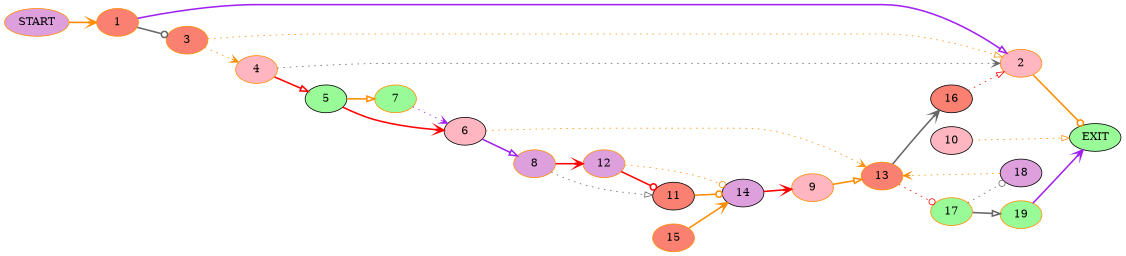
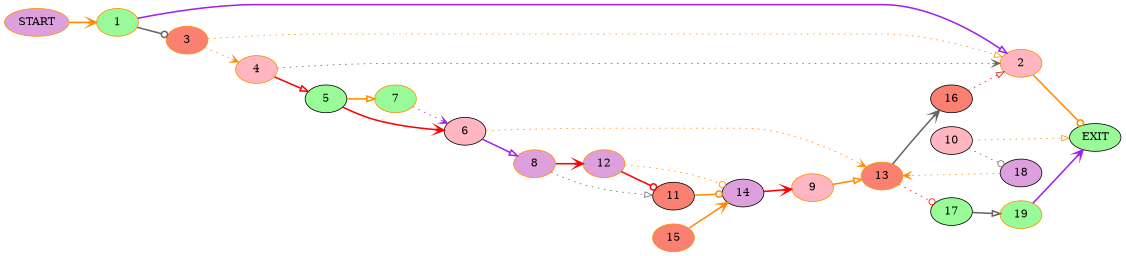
  digraph {
    rankdir=LR
    node [color=darkorange fillcolor=salmon style=filled]
    edge [arrowhead=vee color=darkorange style=bold]
    n1 [fillcolor=plum label=START]
-   1
+   1 [fillcolor=palegreen]
    2 [fillcolor=lightpink]
    3
    n5 [color=black fillcolor=palegreen label=EXIT]
    4 [fillcolor=lightpink]
    5 [color=black fillcolor=palegreen]
    6 [color=black fillcolor=lightpink]
    7 [fillcolor=palegreen]
    8 [fillcolor=plum]
    13
    11 [color=black]
    12 [fillcolor=plum]
    9 [fillcolor=lightpink]
    10 [color=black fillcolor=lightpink]
    14 [color=black fillcolor=plum]
    16 [color=black]
-   17 [fillcolor=palegreen]
+   17 [color=black fillcolor=palegreen]
    15
    18 [color=black fillcolor=plum]
    19 [fillcolor=palegreen]
    n1 -> 1
    1 -> 2 [arrowhead=onormal color=purple]
    1 -> 3 [arrowhead=odot color=gray40]
    2 -> n5 [arrowhead=odot]
    3 -> 2 [arrowhead=onormal style=dotted]
    3 -> 4 [style=dotted]
    4 -> 2 [color=gray40 style=dotted]
    4 -> 5 [arrowhead=onormal color=red]
    5 -> 6 [color=red]
    5 -> 7 [arrowhead=onormal]
    6 -> 8 [arrowhead=onormal color=purple]
    6 -> 13 [style=dotted]
    7 -> 6 [color=purple style=dotted]
    8 -> 11 [arrowhead=onormal color=gray40 style=dotted]
    8 -> 12 [color=red]
    13 -> 16 [color=gray40]
    13 -> 17 [arrowhead=odot color=red style=dotted]
    11 -> 14 [arrowhead=odot]
    12 -> 11 [arrowhead=odot color=red]
    12 -> 14 [arrowhead=odot style=dotted]
    9 -> 13 [arrowhead=onormal]
    10 -> n5 [arrowhead=onormal style=dotted]
    14 -> 9 [color=red]
    16 -> 2 [arrowhead=onormal color=red style=dotted]
-   17 -> 18 [arrowhead=odot color=gray40 style=dotted]
+   10 -> 18 [arrowhead=odot color=gray40 style=dotted]
    17 -> 19 [arrowhead=onormal color=gray40]
    15 -> 14
    18 -> 13 [style=dotted]
    19 -> n5 [color=purple]
  }
